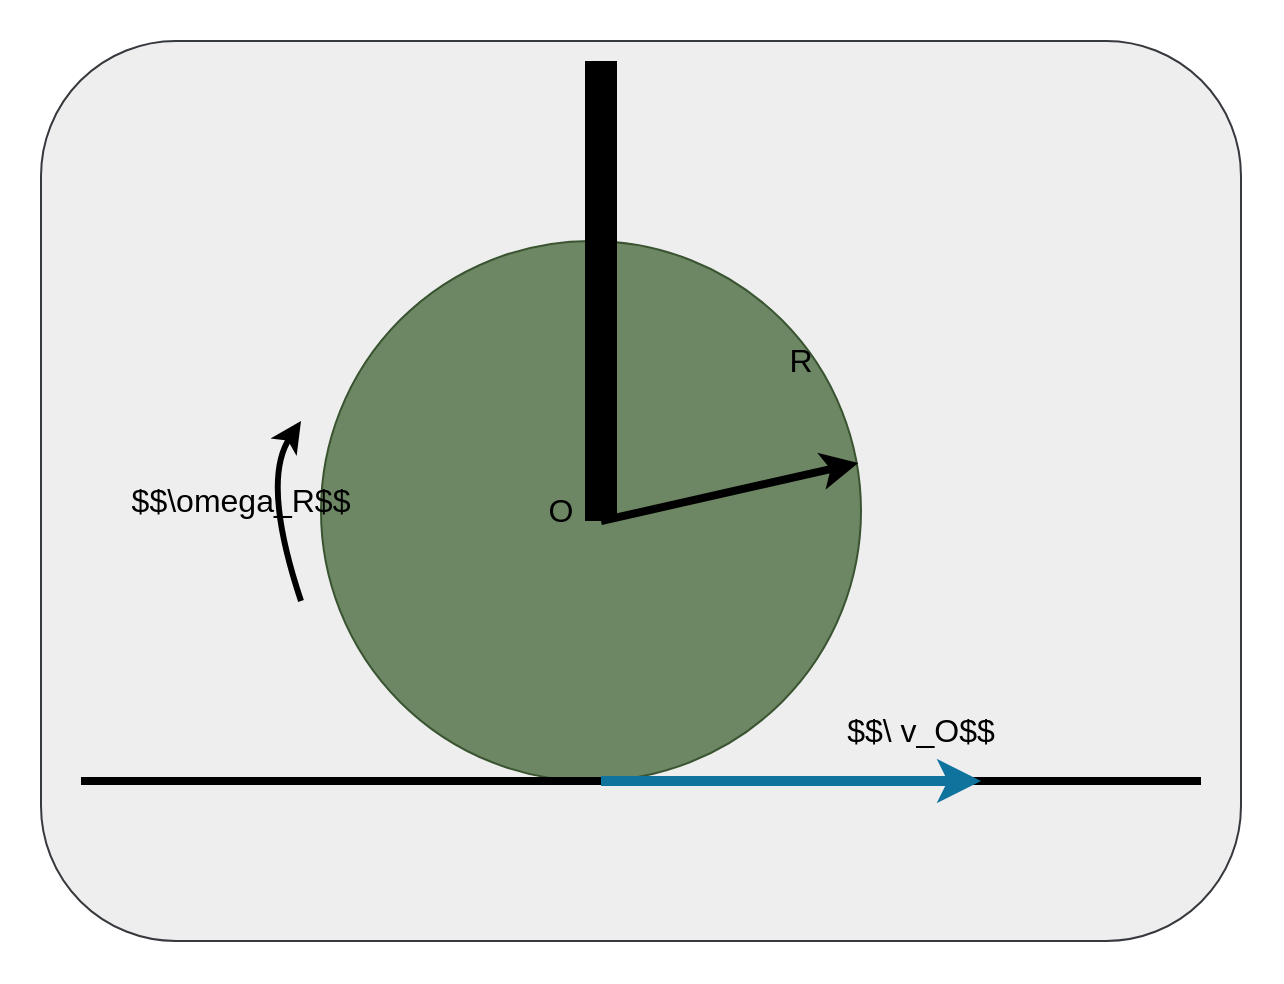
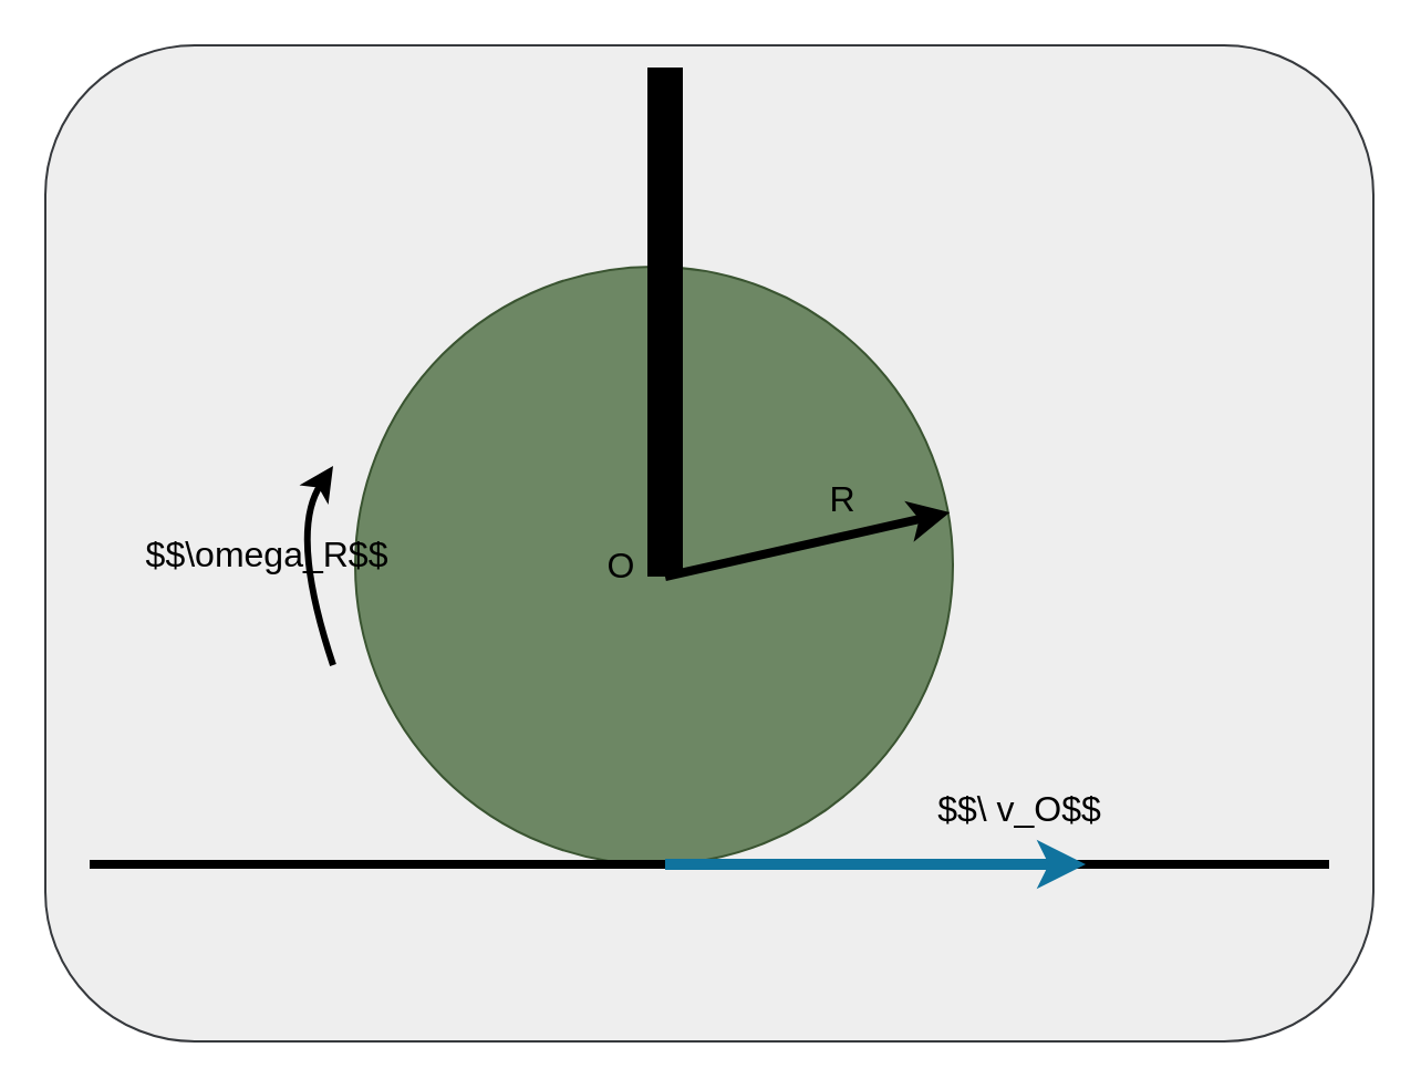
  <mxCell id="0" />
  <mxCell id="1" parent="0" />
  <mxCell id="2" value="" style="rounded=1;whiteSpace=wrap;html=1;fillColor=#eeeeee;strokeColor=#36393d;" vertex="1" parent="1"><mxGeometry x="20" y="20" width="600" height="450" as="geometry" /></mxCell>
  <mxCell id="3" value="" style="ellipse;whiteSpace=wrap;html=1;aspect=fixed;fillColor=#6d8764;strokeColor=#3A5431;fontColor=#ffffff;" parent="1" vertex="1"><mxGeometry x="160" y="120" width="270" height="270" as="geometry" /></mxCell>
  <mxCell id="4" value="" style="endArrow=none;html=1;strokeWidth=16;strokeColor=#000000;" parent="1" edge="1"><mxGeometry width="50" height="50" relative="1" as="geometry"><mxPoint x="300" y="260" as="sourcePoint" /><mxPoint x="300" y="30" as="targetPoint" /></mxGeometry></mxCell>
  <mxCell id="5" value="&lt;font color=&quot;#000000&quot;&gt;&lt;span style=&quot;font-size: 16px;&quot;&gt;O&lt;/span&gt;&lt;/font&gt;" style="text;html=1;align=center;verticalAlign=middle;resizable=0;points=[];autosize=1;strokeColor=none;fillColor=none;" parent="1" vertex="1"><mxGeometry x="260" y="240" width="40" height="30" as="geometry" /></mxCell>
  <mxCell id="6" value="" style="endArrow=none;html=1;strokeColor=#000000;strokeWidth=4;fontSize=16;" parent="1" edge="1"><mxGeometry width="50" height="50" relative="1" as="geometry"><mxPoint x="40" y="390" as="sourcePoint" /><mxPoint x="600" y="390" as="targetPoint" /></mxGeometry></mxCell>
  <mxCell id="7" value="" style="endArrow=classic;html=1;strokeColor=#000000;strokeWidth=4;fontSize=16;entryX=0.995;entryY=0.411;entryDx=0;entryDy=0;entryPerimeter=0;" parent="1" target="3" edge="1"><mxGeometry width="50" height="50" relative="1" as="geometry"><mxPoint x="300" y="260" as="sourcePoint" /><mxPoint x="350" y="210" as="targetPoint" /></mxGeometry></mxCell>
- <mxCell id="8" value="&lt;font color=&quot;#000000&quot;&gt;R&lt;/font&gt;" style="text;html=1;align=center;verticalAlign=middle;resizable=0;points=[];autosize=1;strokeColor=none;fillColor=none;fontSize=16;labelBackgroundColor=none;" parent="1" vertex="1"><mxGeometry x="380" y="165" width="40" height="30" as="geometry" /></mxCell>
+ <mxCell id="8" value="&lt;font color=&quot;#000000&quot;&gt;R&lt;/font&gt;" style="text;html=1;align=center;verticalAlign=middle;resizable=0;points=[];autosize=1;strokeColor=none;fillColor=none;fontSize=16;labelBackgroundColor=none;" parent="1" vertex="1"><mxGeometry x="360" y="210" width="40" height="30" as="geometry" /></mxCell>
  <mxCell id="9" value="" style="curved=1;endArrow=classic;html=1;strokeColor=#000000;strokeWidth=3;fontSize=16;" parent="1" edge="1"><mxGeometry width="50" height="50" relative="1" as="geometry"><mxPoint x="150" y="300" as="sourcePoint" /><mxPoint x="150" y="210" as="targetPoint" /><Array as="points"><mxPoint x="130" y="240" /></Array></mxGeometry></mxCell>
  <mxCell id="10" value="$$\omega_R$$" style="text;html=1;align=center;verticalAlign=middle;resizable=0;points=[];autosize=1;strokeColor=none;fillColor=none;fontSize=16;fontColor=#000000;" parent="1" vertex="1"><mxGeometry x="55" y="235" width="130" height="30" as="geometry" /></mxCell>
  <mxCell id="11" value="$$\ v_O$$" style="text;html=1;align=center;verticalAlign=middle;resizable=0;points=[];autosize=1;strokeColor=none;fillColor=none;fontSize=16;fontColor=#000000;labelBackgroundColor=none;" parent="1" vertex="1"><mxGeometry x="410" y="350" width="100" height="30" as="geometry" /></mxCell>
  <mxCell id="12" value="" style="endArrow=classic;html=1;strokeColor=#10739e;strokeWidth=5;fontSize=16;fontColor=#000000;fillColor=#b1ddf0;" parent="1" edge="1"><mxGeometry width="50" height="50" relative="1" as="geometry"><mxPoint x="300" y="390" as="sourcePoint" /><mxPoint x="490" y="390" as="targetPoint" /></mxGeometry></mxCell>
